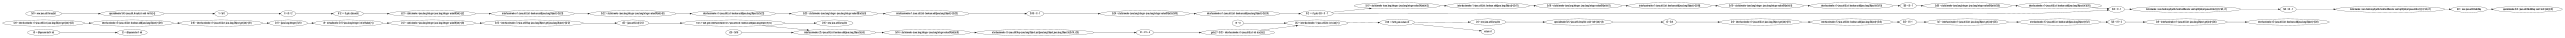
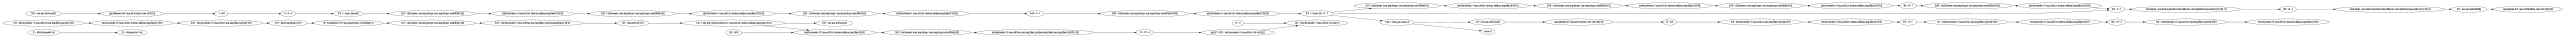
  digraph {
    fontname=Oswald
    rankdir=LR
    node [fontname=Oswald]
    edge [fontname=Oswald]
-   "i0 := @parameter0: int"
+   "i0 := @parameter0: int" [label="i0 := @staticinvoke0: int"]
    "i2 := @parameter1: int"
    "$r0 = new java.util.ArrayList"
    "specialinvoke $r0.<java.util.ArrayList: void <init>()>()"
    "r1 = $r0"
    "i1 = i0 / 2"
    "if i2 == 0 goto (branch)"
    "$r21 = staticinvoke <java.lang.Integer: java.lang.Integer valueOf(int)>(i2)"
    "interfaceinvoke r1.<java.util.List: boolean add(java.lang.Object)>($r21)"
    "if i2 == i1 goto $i3 = i1 - 1"
    "$r17 = staticinvoke <java.lang.Integer: java.lang.Integer valueOf(int)>(i2)"
    "$i3 = i1 - 1"
    "$r22 = staticinvoke <java.lang.Integer: java.lang.Integer valueOf(int)>(0)"
    "interfaceinvoke r1.<java.util.List: boolean add(java.lang.Object)>($r22)"
    "$r23 = staticinvoke <java.lang.Integer: java.lang.Integer valueOf(int)>(0)"
    "interfaceinvoke r1.<java.util.List: boolean add(java.lang.Object)>($r23)"
    "$i10 = i1 - 1"
    "$r24 = staticinvoke <java.lang.Integer: java.lang.Integer valueOf(int)>($i10)"
    "interfaceinvoke r1.<java.util.List: boolean add(java.lang.Object)>($r24)"
    "interfaceinvoke r1.<java.util.List: boolean add(java.lang.Object)>($r17)"
    "staticinvoke <com.fenbi.mp4j.utils.ScatterAllocate: void split(int,int,java.util.List)>(0, $i3, r1)"
    "$r18 = staticinvoke <java.lang.Integer: java.lang.Integer valueOf(int)>(i1)"
    "interfaceinvoke r1.<java.util.List: boolean add(java.lang.Object)>($r18)"
    "$r19 = staticinvoke <java.lang.Integer: java.lang.Integer valueOf(int)>(i1)"
    "interfaceinvoke r1.<java.util.List: boolean add(java.lang.Object)>($r19)"
    "$i9 = i0 - 1"
    "$r20 = staticinvoke <java.lang.Integer: java.lang.Integer valueOf(int)>($i9)"
    "interfaceinvoke r1.<java.util.List: boolean add(java.lang.Object)>($r20)"
    "$i4 = i0 - 1"
    "staticinvoke <com.fenbi.mp4j.utils.ScatterAllocate: void split(int,int,java.util.List)>(i1, $i4, r1)"
    "$r2 = new java.util.HashMap"
    "specialinvoke $r2.<java.util.HashMap: void <init>(int)>(i0)"
    "i11 = 0"
    "$i12 = interfaceinvoke r1.<java.util.List: int size()>()"
    "if i11 >= $i12 goto return r3"
    "$r4 = new java.util.ArrayList"
    n37 [label="return r1"]
    "specialinvoke $r4.<java.util.ArrayList: void <init>(int)>(4)"
    "r5 = $r4"
    "$r6 = interfaceinvoke r1.<java.util.List: java.lang.Object get(int)>(i11)"
    "interfaceinvoke r5.<java.util.List: boolean add(java.lang.Object)>($r6)"
    "$i5 = i11 + 1"
    "$r7 = interfaceinvoke r1.<java.util.List: java.lang.Object get(int)>($i5)"
    "interfaceinvoke r5.<java.util.List: boolean add(java.lang.Object)>($r7)"
    "$i6 = i11 + 2"
    "$r8 = interfaceinvoke r1.<java.util.List: java.lang.Object get(int)>($i6)"
    "interfaceinvoke r5.<java.util.List: boolean add(java.lang.Object)>($r8)"
    "$r9 = interfaceinvoke r1.<java.util.List: java.lang.Object get(int)>($i7)"
    "interfaceinvoke r5.<java.util.List: boolean add(java.lang.Object)>($r9)"
    "$r10 = interfaceinvoke r1.<java.util.List: java.lang.Object get(int)>(i11)"
    "$r11 = (java.lang.Integer) $r10"
    "i8 = virtualinvoke $r11.<java.lang.Integer: int intValue()>()"
    "$r12 = staticinvoke <java.lang.Integer: java.lang.Integer valueOf(int)>(i8)"
    "$r13 = interfaceinvoke r3.<java.util.Map: java.lang.Object get(java.lang.Object)>($r12)"
    "r25 = (java.util.List) $r13"
    "if r25 != null goto interfaceinvoke r25.<java.util.List: boolean add(java.lang.Object)>(r5)"
    "$r16 = new java.util.ArrayList"
    "interfaceinvoke r25.<java.util.List: boolean add(java.lang.Object)>(r5)"
    "$r14 = staticinvoke <java.lang.Integer: java.lang.Integer valueOf(int)>(i8)"
    "r25 = $r16"
    "interfaceinvoke r3.<java.util.Map: java.lang.Object put(java.lang.Object,java.lang.Object)>($r14, r25)"
    n62 [label="i11 = i21 + 4"]
    "goto [?= $i12 = interfaceinvoke r1.<java.util.List: int size()>()]"
    "i0 := @parameter0: int" -> "i2 := @parameter1: int"
    "$r0 = new java.util.ArrayList" -> "specialinvoke $r0.<java.util.ArrayList: void <init>()>()"
    "specialinvoke $r0.<java.util.ArrayList: void <init>()>()" -> "r1 = $r0"
    "r1 = $r0" -> "i1 = i0 / 2"
    "i1 = i0 / 2" -> "if i2 == 0 goto (branch)"
    "if i2 == 0 goto (branch)" -> "$r21 = staticinvoke <java.lang.Integer: java.lang.Integer valueOf(int)>(i2)"
    "$r21 = staticinvoke <java.lang.Integer: java.lang.Integer valueOf(int)>(i2)" -> "interfaceinvoke r1.<java.util.List: boolean add(java.lang.Object)>($r21)"
    "interfaceinvoke r1.<java.util.List: boolean add(java.lang.Object)>($r21)" -> "$r22 = staticinvoke <java.lang.Integer: java.lang.Integer valueOf(int)>(0)"
    "if i2 == i1 goto $i3 = i1 - 1" -> "$r17 = staticinvoke <java.lang.Integer: java.lang.Integer valueOf(int)>(i2)"
    "if i2 == i1 goto $i3 = i1 - 1" -> "$i3 = i1 - 1"
    "$r17 = staticinvoke <java.lang.Integer: java.lang.Integer valueOf(int)>(i2)" -> "interfaceinvoke r1.<java.util.List: boolean add(java.lang.Object)>($r17)"
    "$i3 = i1 - 1" -> "staticinvoke <com.fenbi.mp4j.utils.ScatterAllocate: void split(int,int,java.util.List)>(0, $i3, r1)"
    "$r22 = staticinvoke <java.lang.Integer: java.lang.Integer valueOf(int)>(0)" -> "interfaceinvoke r1.<java.util.List: boolean add(java.lang.Object)>($r22)"
    "interfaceinvoke r1.<java.util.List: boolean add(java.lang.Object)>($r22)" -> "$r23 = staticinvoke <java.lang.Integer: java.lang.Integer valueOf(int)>(0)"
    "$r23 = staticinvoke <java.lang.Integer: java.lang.Integer valueOf(int)>(0)" -> "interfaceinvoke r1.<java.util.List: boolean add(java.lang.Object)>($r23)"
    "interfaceinvoke r1.<java.util.List: boolean add(java.lang.Object)>($r23)" -> "$i10 = i1 - 1"
    "$i10 = i1 - 1" -> "$r24 = staticinvoke <java.lang.Integer: java.lang.Integer valueOf(int)>($i10)"
    "$r24 = staticinvoke <java.lang.Integer: java.lang.Integer valueOf(int)>($i10)" -> "interfaceinvoke r1.<java.util.List: boolean add(java.lang.Object)>($r24)"
    "interfaceinvoke r1.<java.util.List: boolean add(java.lang.Object)>($r24)" -> "if i2 == i1 goto $i3 = i1 - 1"
    "interfaceinvoke r1.<java.util.List: boolean add(java.lang.Object)>($r17)" -> "$r18 = staticinvoke <java.lang.Integer: java.lang.Integer valueOf(int)>(i1)"
    "staticinvoke <com.fenbi.mp4j.utils.ScatterAllocate: void split(int,int,java.util.List)>(0, $i3, r1)" -> "$i4 = i0 - 1"
    "$r18 = staticinvoke <java.lang.Integer: java.lang.Integer valueOf(int)>(i1)" -> "interfaceinvoke r1.<java.util.List: boolean add(java.lang.Object)>($r18)"
    "interfaceinvoke r1.<java.util.List: boolean add(java.lang.Object)>($r18)" -> "$r19 = staticinvoke <java.lang.Integer: java.lang.Integer valueOf(int)>(i1)"
    "$r19 = staticinvoke <java.lang.Integer: java.lang.Integer valueOf(int)>(i1)" -> "interfaceinvoke r1.<java.util.List: boolean add(java.lang.Object)>($r19)"
    "interfaceinvoke r1.<java.util.List: boolean add(java.lang.Object)>($r19)" -> "$i9 = i0 - 1"
    "$i9 = i0 - 1" -> "$r20 = staticinvoke <java.lang.Integer: java.lang.Integer valueOf(int)>($i9)"
    "$r20 = staticinvoke <java.lang.Integer: java.lang.Integer valueOf(int)>($i9)" -> "interfaceinvoke r1.<java.util.List: boolean add(java.lang.Object)>($r20)"
    "interfaceinvoke r1.<java.util.List: boolean add(java.lang.Object)>($r20)" -> "$i3 = i1 - 1"
    "$i4 = i0 - 1" -> "staticinvoke <com.fenbi.mp4j.utils.ScatterAllocate: void split(int,int,java.util.List)>(i1, $i4, r1)"
    "staticinvoke <com.fenbi.mp4j.utils.ScatterAllocate: void split(int,int,java.util.List)>(i1, $i4, r1)" -> "$r2 = new java.util.HashMap"
    "$r2 = new java.util.HashMap" -> "specialinvoke $r2.<java.util.HashMap: void <init>(int)>(i0)"
    "i11 = 0" -> "$i12 = interfaceinvoke r1.<java.util.List: int size()>()"
-   "$i12 = interfaceinvoke r1.<java.util.List: int size()>()" -> "if i11 >= $i12 goto return r3"
+   "if i2 == i1 goto $i3 = i1 - 1" -> "if i11 >= $i12 goto return r3"
    "if i11 >= $i12 goto return r3" -> "$r4 = new java.util.ArrayList"
    "if i11 >= $i12 goto return r3" -> n37
    "$r4 = new java.util.ArrayList" -> "specialinvoke $r4.<java.util.ArrayList: void <init>(int)>(4)"
    "specialinvoke $r4.<java.util.ArrayList: void <init>(int)>(4)" -> "r5 = $r4"
    "r5 = $r4" -> "$r6 = interfaceinvoke r1.<java.util.List: java.lang.Object get(int)>(i11)"
    "$r6 = interfaceinvoke r1.<java.util.List: java.lang.Object get(int)>(i11)" -> "interfaceinvoke r5.<java.util.List: boolean add(java.lang.Object)>($r6)"
    "interfaceinvoke r5.<java.util.List: boolean add(java.lang.Object)>($r6)" -> "$i5 = i11 + 1"
    "$i5 = i11 + 1" -> "$r7 = interfaceinvoke r1.<java.util.List: java.lang.Object get(int)>($i5)"
    "$r7 = interfaceinvoke r1.<java.util.List: java.lang.Object get(int)>($i5)" -> "interfaceinvoke r5.<java.util.List: boolean add(java.lang.Object)>($r7)"
    "interfaceinvoke r5.<java.util.List: boolean add(java.lang.Object)>($r7)" -> "$i6 = i11 + 2"
    "$i6 = i11 + 2" -> "$r8 = interfaceinvoke r1.<java.util.List: java.lang.Object get(int)>($i6)"
    "$r8 = interfaceinvoke r1.<java.util.List: java.lang.Object get(int)>($i6)" -> "interfaceinvoke r5.<java.util.List: boolean add(java.lang.Object)>($r8)"
    "$r9 = interfaceinvoke r1.<java.util.List: java.lang.Object get(int)>($i7)" -> "interfaceinvoke r5.<java.util.List: boolean add(java.lang.Object)>($r9)"
    "interfaceinvoke r5.<java.util.List: boolean add(java.lang.Object)>($r9)" -> "$r10 = interfaceinvoke r1.<java.util.List: java.lang.Object get(int)>(i11)"
    "$r10 = interfaceinvoke r1.<java.util.List: java.lang.Object get(int)>(i11)" -> "$r11 = (java.lang.Integer) $r10"
    "$r11 = (java.lang.Integer) $r10" -> "i8 = virtualinvoke $r11.<java.lang.Integer: int intValue()>()"
    "i8 = virtualinvoke $r11.<java.lang.Integer: int intValue()>()" -> "$r12 = staticinvoke <java.lang.Integer: java.lang.Integer valueOf(int)>(i8)"
    "$r12 = staticinvoke <java.lang.Integer: java.lang.Integer valueOf(int)>(i8)" -> "$r13 = interfaceinvoke r3.<java.util.Map: java.lang.Object get(java.lang.Object)>($r12)"
    "$r13 = interfaceinvoke r3.<java.util.Map: java.lang.Object get(java.lang.Object)>($r12)" -> "r25 = (java.util.List) $r13"
    "r25 = (java.util.List) $r13" -> "if r25 != null goto interfaceinvoke r25.<java.util.List: boolean add(java.lang.Object)>(r5)"
    "if r25 != null goto interfaceinvoke r25.<java.util.List: boolean add(java.lang.Object)>(r5)" -> "$r16 = new java.util.ArrayList"
    "if r25 != null goto interfaceinvoke r25.<java.util.List: boolean add(java.lang.Object)>(r5)" -> "interfaceinvoke r25.<java.util.List: boolean add(java.lang.Object)>(r5)"
    "interfaceinvoke r25.<java.util.List: boolean add(java.lang.Object)>(r5)" -> "$r14 = staticinvoke <java.lang.Integer: java.lang.Integer valueOf(int)>(i8)"
    "$r14 = staticinvoke <java.lang.Integer: java.lang.Integer valueOf(int)>(i8)" -> "interfaceinvoke r3.<java.util.Map: java.lang.Object put(java.lang.Object,java.lang.Object)>($r14, r25)"
    "r25 = $r16" -> "interfaceinvoke r25.<java.util.List: boolean add(java.lang.Object)>(r5)"
    "interfaceinvoke r3.<java.util.Map: java.lang.Object put(java.lang.Object,java.lang.Object)>($r14, r25)" -> n62
    n62 -> "goto [?= $i12 = interfaceinvoke r1.<java.util.List: int size()>()]"
    "goto [?= $i12 = interfaceinvoke r1.<java.util.List: int size()>()]" -> "$i12 = interfaceinvoke r1.<java.util.List: int size()>()"
  }
